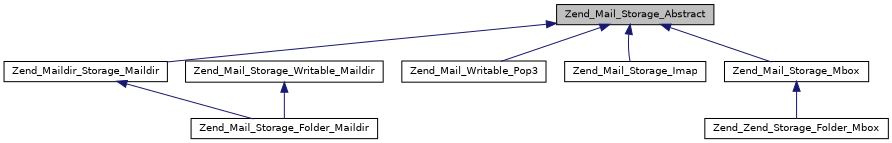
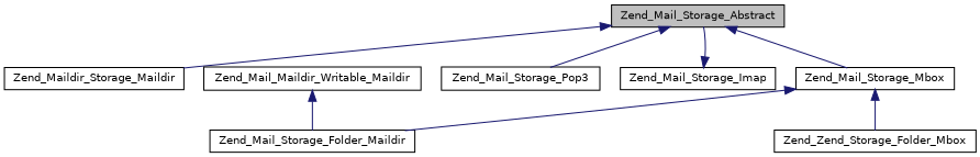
  digraph {
    rankdir=TB
    node [color=black fillcolor=white fontname=Helvetica fontsize=10 shape=record style=filled]
    edge [color=midnightblue dir=back fontname=Helvetica fontsize=10 labelfontname=Helvetica labelfontsize=10 style=solid]
    n1 [fillcolor=grey75 fontcolor=black height=0.2 label=Zend_Mail_Storage_Abstract width=0.4]
    n2 [height=0.2 label=Zend_Mail_Storage_Imap width=0.4]
    n3 [height=0.2 label=Zend_Maildir_Storage_Maildir width=0.4]
    n4 [height=0.2 label=Zend_Mail_Storage_Mbox width=0.4]
-   n5 [height=0.2 label=Zend_Mail_Writable_Pop3 width=0.4]
+   n5 [height=0.2 label=Zend_Mail_Storage_Pop3 width=0.4]
    n6 [height=0.2 label=Zend_Mail_Storage_Folder_Maildir width=0.4]
    n7 [height=0.2 label=Zend_Zend_Storage_Folder_Mbox width=0.4]
-   n8 [height=0.2 label=Zend_Mail_Storage_Writable_Maildir width=0.4]
-   n1 -> n2
+   n8 [height=0.2 label=Zend_Mail_Maildir_Writable_Maildir width=0.4]
+   n2 -> n1
    n1 -> n3
    n1 -> n4
    n1 -> n5
-   n3 -> n6
+   n4 -> n6
    n4 -> n7
    n8 -> n6
  }
